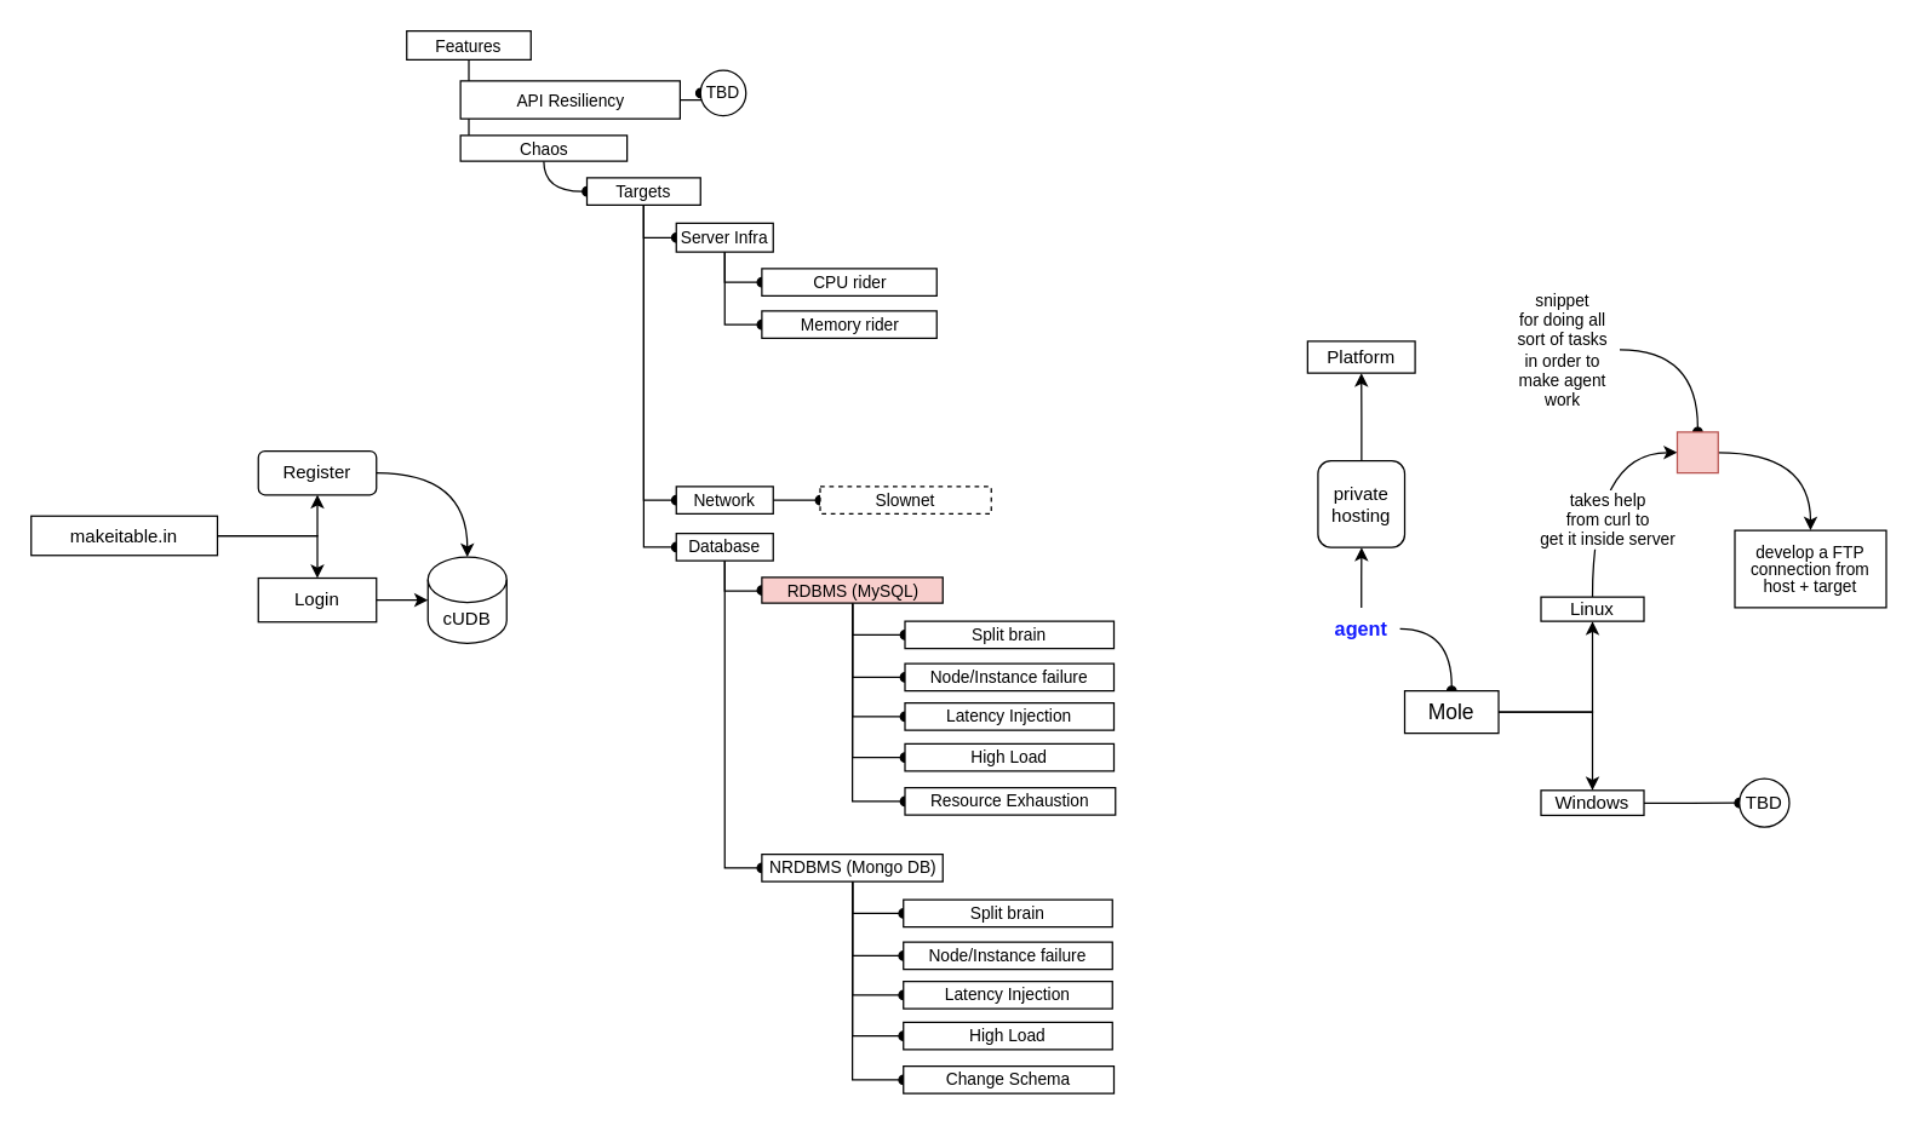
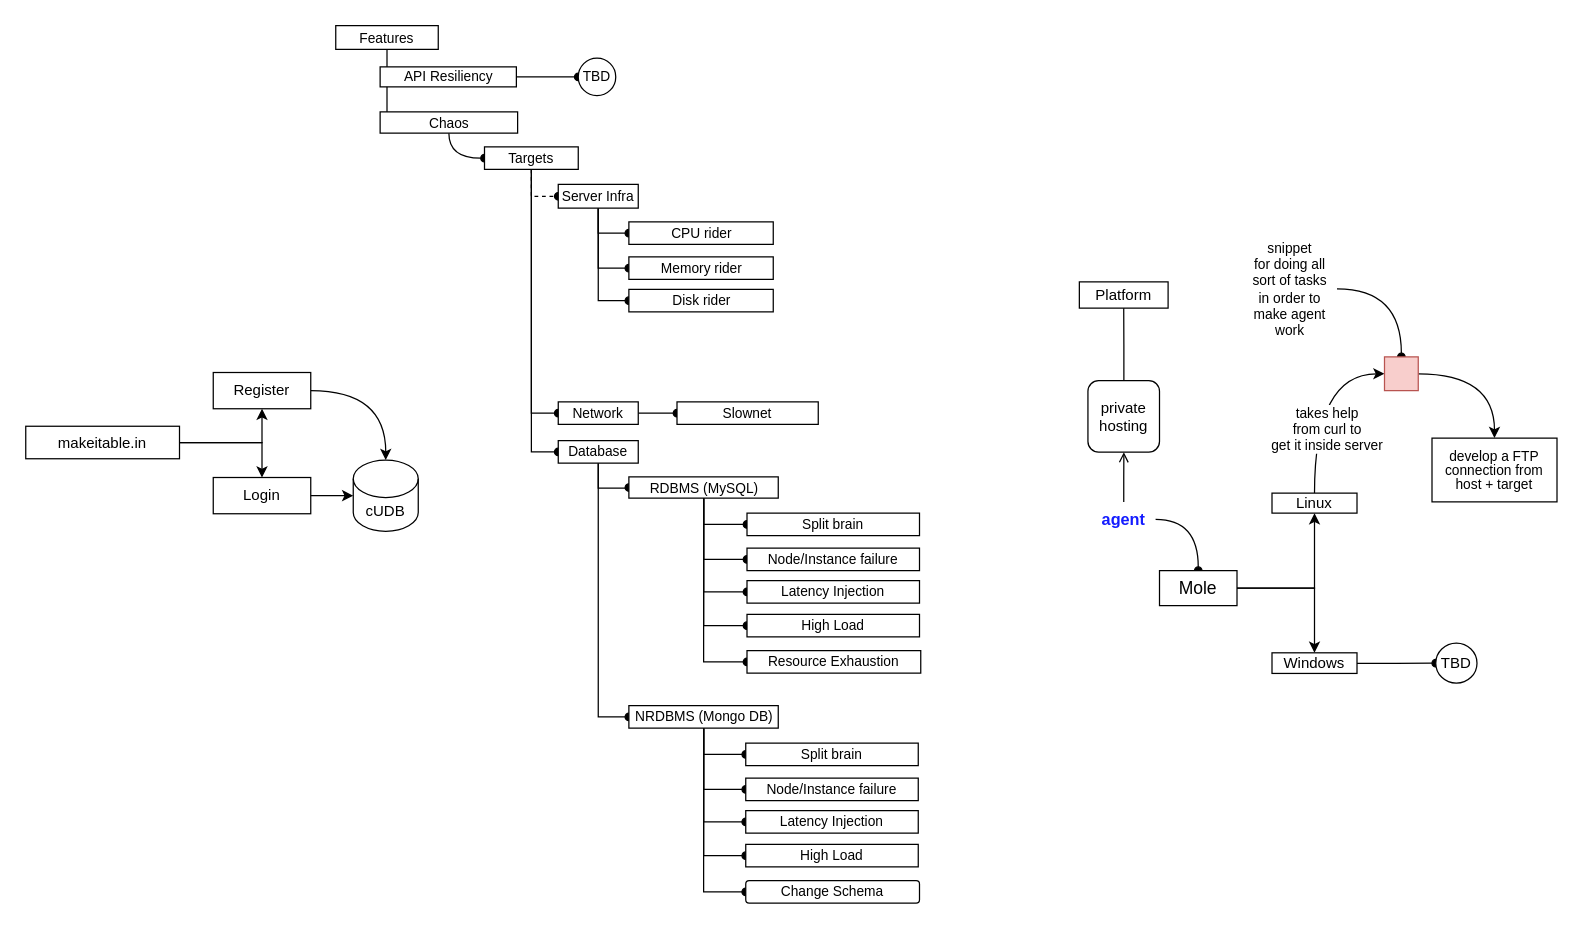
  <mxCell id="0" />
  <mxCell id="1" parent="0" />
  <mxCell id="2" style="edgeStyle=orthogonalEdgeStyle;rounded=0;orthogonalLoop=1;jettySize=auto;html=1;curved=1;endArrow=oval;endFill=1;entryX=0.5;entryY=0;entryDx=0;entryDy=0;" parent="1" source="72" target="71" edge="1"><mxGeometry relative="1" as="geometry" /></mxCell>
  <mxCell id="3" style="edgeStyle=orthogonalEdgeStyle;rounded=0;orthogonalLoop=1;jettySize=auto;html=1;entryX=0.5;entryY=0;entryDx=0;entryDy=0;curved=1;endArrow=oval;endFill=1;" parent="1" source="69" target="61" edge="1"><mxGeometry relative="1" as="geometry" /></mxCell>
  <mxCell id="4" style="edgeStyle=orthogonalEdgeStyle;rounded=0;orthogonalLoop=1;jettySize=auto;html=1;entryX=0;entryY=0.5;entryDx=0;entryDy=0;endArrow=oval;endFill=1;fontSize=11;" parent="1" source="32" target="23" edge="1"><mxGeometry relative="1" as="geometry" /></mxCell>
  <mxCell id="5" style="edgeStyle=orthogonalEdgeStyle;rounded=0;orthogonalLoop=1;jettySize=auto;html=1;entryX=0;entryY=0.5;entryDx=0;entryDy=0;endArrow=oval;endFill=1;fontSize=11;" parent="1" source="28" target="56" edge="1"><mxGeometry relative="1" as="geometry" /></mxCell>
  <mxCell id="6" style="edgeStyle=orthogonalEdgeStyle;rounded=0;orthogonalLoop=1;jettySize=auto;html=1;entryX=0;entryY=0.5;entryDx=0;entryDy=0;endArrow=oval;endFill=1;fontSize=11;" parent="1" source="28" target="57" edge="1"><mxGeometry relative="1" as="geometry" /></mxCell>
+ <mxCell id="7" style="edgeStyle=orthogonalEdgeStyle;rounded=0;orthogonalLoop=1;jettySize=auto;html=1;entryX=0;entryY=0.5;entryDx=0;entryDy=0;endArrow=oval;endFill=1;fontSize=11;" parent="1" source="28" target="58" edge="1"><mxGeometry relative="1" as="geometry" /></mxCell>
  <mxCell id="8" style="edgeStyle=orthogonalEdgeStyle;rounded=0;orthogonalLoop=1;jettySize=auto;html=1;endArrow=baseDash;endFill=0;fontSize=11;" parent="1" source="17" edge="1"><mxGeometry relative="1" as="geometry"><mxPoint x="309" y="93" as="targetPoint" /></mxGeometry></mxCell>
  <mxCell id="9" style="edgeStyle=orthogonalEdgeStyle;rounded=0;orthogonalLoop=1;jettySize=auto;html=1;" parent="1" source="11" target="13" edge="1"><mxGeometry relative="1" as="geometry" /></mxCell>
  <mxCell id="10" style="edgeStyle=orthogonalEdgeStyle;rounded=0;orthogonalLoop=1;jettySize=auto;html=1;entryX=0.5;entryY=0;entryDx=0;entryDy=0;" parent="1" source="11" target="14" edge="1"><mxGeometry relative="1" as="geometry" /></mxCell>
  <mxCell id="11" value="makeitable.in" style="rounded=0;whiteSpace=wrap;html=1;" parent="1" vertex="1"><mxGeometry x="20" y="340.5" width="123" height="26" as="geometry" /></mxCell>
  <mxCell id="12" style="edgeStyle=orthogonalEdgeStyle;rounded=0;orthogonalLoop=1;jettySize=auto;html=1;curved=1;entryX=0.5;entryY=0;entryDx=0;entryDy=0;entryPerimeter=0;" parent="1" source="13" target="15" edge="1"><mxGeometry relative="1" as="geometry" /></mxCell>
- <mxCell id="13" value="Register" style="whiteSpace=wrap;html=1;rounded=1;" parent="1" vertex="1"><mxGeometry x="170" y="297.5" width="78" height="29" as="geometry" /></mxCell>
+ <mxCell id="13" value="Register" style="rounded=0;whiteSpace=wrap;html=1;" parent="1" vertex="1"><mxGeometry x="170" y="297.5" width="78" height="29" as="geometry" /></mxCell>
  <mxCell id="14" value="Login" style="rounded=0;whiteSpace=wrap;html=1;" parent="1" vertex="1"><mxGeometry x="170" y="381.5" width="78" height="29" as="geometry" /></mxCell>
  <mxCell id="15" value="cUDB" style="shape=cylinder3;whiteSpace=wrap;html=1;boundedLbl=1;backgroundOutline=1;size=15;" parent="1" vertex="1"><mxGeometry x="282" y="367.5" width="52" height="57" as="geometry" /></mxCell>
  <mxCell id="16" style="edgeStyle=orthogonalEdgeStyle;rounded=0;orthogonalLoop=1;jettySize=auto;html=1;entryX=0;entryY=0.5;entryDx=0;entryDy=0;entryPerimeter=0;" parent="1" source="14" target="15" edge="1"><mxGeometry relative="1" as="geometry" /></mxCell>
  <mxCell id="17" value="Features" style="rounded=0;whiteSpace=wrap;html=1;fontSize=11;" parent="1" vertex="1"><mxGeometry x="268" y="20" width="82" height="19" as="geometry" /></mxCell>
  <mxCell id="18" style="edgeStyle=orthogonalEdgeStyle;rounded=0;orthogonalLoop=1;jettySize=auto;html=1;entryX=0;entryY=0.5;entryDx=0;entryDy=0;endArrow=oval;endFill=1;fontSize=11;" parent="1" source="19" target="22" edge="1"><mxGeometry relative="1" as="geometry" /></mxCell>
- <mxCell id="19" value="API Resiliency" style="rounded=0;whiteSpace=wrap;html=1;fontSize=11;" parent="1" vertex="1"><mxGeometry x="303.5" y="53" width="145" height="25" as="geometry" /></mxCell>
+ <mxCell id="19" value="API Resiliency" style="rounded=0;whiteSpace=wrap;html=1;fontSize=11;" parent="1" vertex="1"><mxGeometry x="303.5" y="53" width="109" height="16" as="geometry" /></mxCell>
  <mxCell id="20" style="edgeStyle=orthogonalEdgeStyle;rounded=0;orthogonalLoop=1;jettySize=auto;html=1;entryX=0;entryY=0.5;entryDx=0;entryDy=0;curved=1;endArrow=oval;endFill=1;fontSize=11;" parent="1" source="21" target="27" edge="1"><mxGeometry relative="1" as="geometry" /></mxCell>
  <mxCell id="21" value="Chaos" style="rounded=0;whiteSpace=wrap;html=1;fontSize=11;" parent="1" vertex="1"><mxGeometry x="303.5" y="89" width="110" height="17" as="geometry" /></mxCell>
  <mxCell id="22" value="TBD" style="ellipse;whiteSpace=wrap;html=1;aspect=fixed;fontSize=11;" parent="1" vertex="1"><mxGeometry x="462" y="46" width="30" height="30" as="geometry" /></mxCell>
- <mxCell id="23" value="Slownet" style="rounded=0;whiteSpace=wrap;html=1;fontSize=11;dashed=1;" parent="1" vertex="1"><mxGeometry x="541" y="321" width="113" height="18" as="geometry" /></mxCell>
- <mxCell id="24" style="edgeStyle=orthogonalEdgeStyle;rounded=0;orthogonalLoop=1;jettySize=auto;html=1;entryX=0;entryY=0.5;entryDx=0;entryDy=0;endArrow=oval;endFill=1;fontSize=11;" parent="1" source="27" target="28" edge="1"><mxGeometry relative="1" as="geometry" /></mxCell>
+ <mxCell id="23" value="Slownet" style="rounded=0;whiteSpace=wrap;html=1;fontSize=11;" parent="1" vertex="1"><mxGeometry x="541" y="321" width="113" height="18" as="geometry" /></mxCell>
+ <mxCell id="24" style="edgeStyle=orthogonalEdgeStyle;rounded=0;orthogonalLoop=1;jettySize=auto;html=1;entryX=0;entryY=0.5;entryDx=0;entryDy=0;endArrow=oval;endFill=1;fontSize=11;dashed=1;" parent="1" source="27" target="28" edge="1"><mxGeometry relative="1" as="geometry" /></mxCell>
  <mxCell id="25" style="edgeStyle=orthogonalEdgeStyle;rounded=0;orthogonalLoop=1;jettySize=auto;html=1;entryX=0;entryY=0.5;entryDx=0;entryDy=0;endArrow=oval;endFill=1;fontSize=11;" parent="1" source="27" target="32" edge="1"><mxGeometry relative="1" as="geometry" /></mxCell>
  <mxCell id="26" style="edgeStyle=orthogonalEdgeStyle;rounded=0;orthogonalLoop=1;jettySize=auto;html=1;entryX=0;entryY=0.5;entryDx=0;entryDy=0;endArrow=oval;endFill=1;fontSize=11;" parent="1" source="27" target="31" edge="1"><mxGeometry relative="1" as="geometry" /></mxCell>
  <mxCell id="27" value="Targets" style="rounded=0;whiteSpace=wrap;html=1;fontSize=11;" parent="1" vertex="1"><mxGeometry x="387" y="117" width="75" height="18" as="geometry" /></mxCell>
  <mxCell id="28" value="&lt;font style=&quot;font-size: 11px;&quot;&gt;Server Infra&lt;/font&gt;" style="rounded=0;whiteSpace=wrap;html=1;fontSize=11;" parent="1" vertex="1"><mxGeometry x="446" y="147" width="64" height="19" as="geometry" /></mxCell>
  <mxCell id="29" style="edgeStyle=orthogonalEdgeStyle;rounded=0;orthogonalLoop=1;jettySize=auto;html=1;entryX=0;entryY=0.5;entryDx=0;entryDy=0;endArrow=oval;endFill=1;fontSize=11;" parent="1" source="31" target="44" edge="1"><mxGeometry relative="1" as="geometry" /></mxCell>
  <mxCell id="30" style="edgeStyle=orthogonalEdgeStyle;rounded=0;orthogonalLoop=1;jettySize=auto;html=1;entryX=0;entryY=0.5;entryDx=0;entryDy=0;endArrow=oval;endFill=1;fontSize=11;" parent="1" source="31" target="38" edge="1"><mxGeometry relative="1" as="geometry" /></mxCell>
  <mxCell id="31" value="&lt;font style=&quot;font-size: 11px;&quot;&gt;Database&lt;/font&gt;" style="rounded=0;whiteSpace=wrap;html=1;fontSize=11;" parent="1" vertex="1"><mxGeometry x="446" y="352" width="64" height="18" as="geometry" /></mxCell>
  <mxCell id="32" value="&lt;font style=&quot;font-size: 11px;&quot;&gt;Network&lt;/font&gt;" style="rounded=0;whiteSpace=wrap;html=1;fontSize=11;" parent="1" vertex="1"><mxGeometry x="446" y="321" width="64" height="18" as="geometry" /></mxCell>
  <mxCell id="33" style="edgeStyle=orthogonalEdgeStyle;rounded=0;orthogonalLoop=1;jettySize=auto;html=1;entryX=0;entryY=0.5;entryDx=0;entryDy=0;endArrow=oval;endFill=1;fontSize=11;" parent="1" source="38" target="45" edge="1"><mxGeometry relative="1" as="geometry" /></mxCell>
  <mxCell id="34" style="edgeStyle=orthogonalEdgeStyle;rounded=0;orthogonalLoop=1;jettySize=auto;html=1;entryX=0;entryY=0.5;entryDx=0;entryDy=0;endArrow=oval;endFill=1;fontSize=11;" parent="1" source="38" target="46" edge="1"><mxGeometry relative="1" as="geometry" /></mxCell>
  <mxCell id="35" style="edgeStyle=orthogonalEdgeStyle;rounded=0;orthogonalLoop=1;jettySize=auto;html=1;entryX=0;entryY=0.5;entryDx=0;entryDy=0;endArrow=oval;endFill=1;fontSize=11;" parent="1" source="38" target="47" edge="1"><mxGeometry relative="1" as="geometry" /></mxCell>
  <mxCell id="36" style="edgeStyle=orthogonalEdgeStyle;rounded=0;orthogonalLoop=1;jettySize=auto;html=1;entryX=0;entryY=0.5;entryDx=0;entryDy=0;endArrow=oval;endFill=1;fontSize=11;" parent="1" source="38" target="48" edge="1"><mxGeometry relative="1" as="geometry" /></mxCell>
  <mxCell id="37" style="edgeStyle=orthogonalEdgeStyle;rounded=0;orthogonalLoop=1;jettySize=auto;html=1;entryX=0;entryY=0.5;entryDx=0;entryDy=0;endArrow=oval;endFill=1;fontSize=11;" parent="1" source="38" target="49" edge="1"><mxGeometry relative="1" as="geometry" /></mxCell>
- <mxCell id="38" value="&lt;font style=&quot;font-size: 11px;&quot;&gt;RDBMS (MySQL)&lt;/font&gt;" style="rounded=0;whiteSpace=wrap;html=1;fontSize=11;fillColor=#f8cecc;" parent="1" vertex="1"><mxGeometry x="502.5" y="381" width="119.5" height="17" as="geometry" /></mxCell>
+ <mxCell id="38" value="&lt;font style=&quot;font-size: 11px;&quot;&gt;RDBMS (MySQL)&lt;/font&gt;" style="rounded=0;whiteSpace=wrap;html=1;fontSize=11;" parent="1" vertex="1"><mxGeometry x="502.5" y="381" width="119.5" height="17" as="geometry" /></mxCell>
  <mxCell id="39" style="edgeStyle=orthogonalEdgeStyle;rounded=0;orthogonalLoop=1;jettySize=auto;html=1;entryX=0;entryY=0.5;entryDx=0;entryDy=0;endArrow=oval;endFill=1;fontSize=11;" parent="1" source="44" target="50" edge="1"><mxGeometry relative="1" as="geometry" /></mxCell>
  <mxCell id="40" style="edgeStyle=orthogonalEdgeStyle;rounded=0;orthogonalLoop=1;jettySize=auto;html=1;entryX=0;entryY=0.5;entryDx=0;entryDy=0;endArrow=oval;endFill=1;fontSize=11;" parent="1" source="44" target="51" edge="1"><mxGeometry relative="1" as="geometry" /></mxCell>
  <mxCell id="41" style="edgeStyle=orthogonalEdgeStyle;rounded=0;orthogonalLoop=1;jettySize=auto;html=1;entryX=0;entryY=0.5;entryDx=0;entryDy=0;endArrow=oval;endFill=1;fontSize=11;" parent="1" source="44" target="52" edge="1"><mxGeometry relative="1" as="geometry" /></mxCell>
  <mxCell id="42" style="edgeStyle=orthogonalEdgeStyle;rounded=0;orthogonalLoop=1;jettySize=auto;html=1;entryX=0;entryY=0.5;entryDx=0;entryDy=0;endArrow=oval;endFill=1;fontSize=11;" parent="1" source="44" target="53" edge="1"><mxGeometry relative="1" as="geometry" /></mxCell>
  <mxCell id="43" style="edgeStyle=orthogonalEdgeStyle;rounded=0;orthogonalLoop=1;jettySize=auto;html=1;entryX=0;entryY=0.5;entryDx=0;entryDy=0;endArrow=oval;endFill=1;fontSize=11;" parent="1" source="44" target="54" edge="1"><mxGeometry relative="1" as="geometry" /></mxCell>
  <mxCell id="44" value="&lt;font style=&quot;font-size: 11px;&quot;&gt;NRDBMS (Mongo DB)&lt;/font&gt;" style="rounded=0;whiteSpace=wrap;html=1;fontSize=11;" parent="1" vertex="1"><mxGeometry x="502.5" y="564" width="119.5" height="18" as="geometry" /></mxCell>
  <mxCell id="45" value="Split brain" style="rounded=0;whiteSpace=wrap;html=1;fontSize=11;" parent="1" vertex="1"><mxGeometry x="597" y="410" width="138" height="18" as="geometry" /></mxCell>
  <mxCell id="46" value="Node/Instance failure" style="rounded=0;whiteSpace=wrap;html=1;fontSize=11;" parent="1" vertex="1"><mxGeometry x="597" y="438" width="138" height="18" as="geometry" /></mxCell>
  <mxCell id="47" value="Latency Injection" style="rounded=0;whiteSpace=wrap;html=1;fontSize=11;" parent="1" vertex="1"><mxGeometry x="597" y="464" width="138" height="18" as="geometry" /></mxCell>
  <mxCell id="48" value="High Load" style="rounded=0;whiteSpace=wrap;html=1;fontSize=11;" parent="1" vertex="1"><mxGeometry x="597" y="491" width="138" height="18" as="geometry" /></mxCell>
  <mxCell id="49" value="Resource Exhaustion" style="rounded=0;whiteSpace=wrap;html=1;fontSize=11;" parent="1" vertex="1"><mxGeometry x="597" y="520" width="139" height="18" as="geometry" /></mxCell>
  <mxCell id="50" value="Split brain" style="rounded=0;whiteSpace=wrap;html=1;fontSize=11;" parent="1" vertex="1"><mxGeometry x="596" y="594" width="138" height="18" as="geometry" /></mxCell>
  <mxCell id="51" value="Node/Instance failure" style="rounded=0;whiteSpace=wrap;html=1;fontSize=11;" parent="1" vertex="1"><mxGeometry x="596" y="622" width="138" height="18" as="geometry" /></mxCell>
  <mxCell id="52" value="Latency Injection" style="rounded=0;whiteSpace=wrap;html=1;fontSize=11;" parent="1" vertex="1"><mxGeometry x="596" y="648" width="138" height="18" as="geometry" /></mxCell>
  <mxCell id="53" value="High Load" style="rounded=0;whiteSpace=wrap;html=1;fontSize=11;" parent="1" vertex="1"><mxGeometry x="596" y="675" width="138" height="18" as="geometry" /></mxCell>
- <mxCell id="54" value="Change Schema" style="rounded=0;whiteSpace=wrap;html=1;fontSize=11;" parent="1" vertex="1"><mxGeometry x="596" y="704" width="139" height="18" as="geometry" /></mxCell>
+ <mxCell id="54" value="Change Schema" style="whiteSpace=wrap;html=1;fontSize=11;rounded=1;" parent="1" vertex="1"><mxGeometry x="596" y="704" width="139" height="18" as="geometry" /></mxCell>
  <mxCell id="55" value="" style="group;fontSize=11;" parent="1" vertex="1" connectable="0"><mxGeometry x="502.5" y="177" width="115.5" height="99" as="geometry" /></mxCell>
  <mxCell id="56" value="CPU rider" style="rounded=0;whiteSpace=wrap;html=1;fontSize=11;fontStyle=0" parent="55" vertex="1"><mxGeometry width="115.5" height="18" as="geometry" /></mxCell>
  <mxCell id="57" value="Memory rider" style="rounded=0;whiteSpace=wrap;html=1;fontSize=11;fontStyle=0" parent="55" vertex="1"><mxGeometry y="28" width="115.5" height="18" as="geometry" /></mxCell>
+ <mxCell id="58" value="Disk rider" style="rounded=0;whiteSpace=wrap;html=1;fontSize=11;fontStyle=0" parent="55" vertex="1"><mxGeometry y="54" width="115.5" height="18" as="geometry" /></mxCell>
  <mxCell id="59" style="edgeStyle=orthogonalEdgeStyle;rounded=0;orthogonalLoop=1;jettySize=auto;html=1;entryX=0.5;entryY=1;entryDx=0;entryDy=0;" parent="1" source="61" target="64" edge="1"><mxGeometry relative="1" as="geometry" /></mxCell>
  <mxCell id="60" style="edgeStyle=orthogonalEdgeStyle;rounded=0;orthogonalLoop=1;jettySize=auto;html=1;entryX=0.5;entryY=0;entryDx=0;entryDy=0;" parent="1" source="61" target="66" edge="1"><mxGeometry relative="1" as="geometry" /></mxCell>
  <mxCell id="61" value="Mole" style="rounded=0;whiteSpace=wrap;html=1;fontSize=14;" parent="1" vertex="1"><mxGeometry x="927" y="456" width="62" height="28" as="geometry" /></mxCell>
  <mxCell id="62" style="edgeStyle=orthogonalEdgeStyle;rounded=0;orthogonalLoop=1;jettySize=auto;html=1;entryX=0;entryY=0.5;entryDx=0;entryDy=0;exitX=0.5;exitY=0;exitDx=0;exitDy=0;curved=1;" parent="1" source="64" target="71" edge="1"><mxGeometry relative="1" as="geometry" /></mxCell>
  <mxCell id="63" value="&lt;font style=&quot;font-size: 11px;&quot;&gt;takes help&lt;/font&gt;&lt;div style=&quot;font-size: 11px;&quot;&gt;&lt;font style=&quot;font-size: 11px;&quot;&gt;from curl to&lt;/font&gt;&lt;/div&gt;&lt;div style=&quot;font-size: 11px;&quot;&gt;&lt;font style=&quot;font-size: 11px;&quot;&gt;get it inside server&lt;/font&gt;&lt;/div&gt;" style="edgeLabel;html=1;align=center;verticalAlign=middle;resizable=0;points=[];fontSize=11;" parent="62" vertex="1" connectable="0"><mxGeometry x="0.068" y="-18" relative="1" as="geometry"><mxPoint x="-9" y="29" as="offset" /></mxGeometry></mxCell>
  <mxCell id="64" value="Linux" style="rounded=0;whiteSpace=wrap;html=1;fontSize=12;" parent="1" vertex="1"><mxGeometry x="1017" y="394" width="68" height="16" as="geometry" /></mxCell>
  <mxCell id="65" value="" style="edgeStyle=orthogonalEdgeStyle;rounded=0;orthogonalLoop=1;jettySize=auto;html=1;endArrow=oval;endFill=1;" parent="1" source="66" target="67" edge="1"><mxGeometry relative="1" as="geometry" /></mxCell>
  <mxCell id="66" value="Windows" style="rounded=0;whiteSpace=wrap;html=1;fontSize=12;" parent="1" vertex="1"><mxGeometry x="1017" y="521.75" width="68" height="16.5" as="geometry" /></mxCell>
  <mxCell id="67" value="TBD" style="ellipse;whiteSpace=wrap;html=1;fontSize=12;rounded=0;" parent="1" vertex="1"><mxGeometry x="1148" y="514" width="33" height="32" as="geometry" /></mxCell>
- <mxCell id="68" style="edgeStyle=orthogonalEdgeStyle;rounded=0;orthogonalLoop=1;jettySize=auto;html=1;" parent="1" source="69" target="74" edge="1"><mxGeometry relative="1" as="geometry" /></mxCell>
+ <mxCell id="68" style="edgeStyle=orthogonalEdgeStyle;rounded=0;orthogonalLoop=1;jettySize=auto;html=1;endArrow=open;" parent="1" source="69" target="74" edge="1"><mxGeometry relative="1" as="geometry" /></mxCell>
  <mxCell id="69" value="agent" style="text;html=1;align=center;verticalAlign=middle;resizable=0;points=[];autosize=1;strokeColor=none;fillColor=none;fontColor=#141CFF;fontStyle=1;fontSize=13;" parent="1" vertex="1"><mxGeometry x="872.88" y="401" width="51" height="28" as="geometry" /></mxCell>
  <mxCell id="70" style="edgeStyle=orthogonalEdgeStyle;rounded=0;orthogonalLoop=1;jettySize=auto;html=1;curved=1;" edge="1" parent="1" source="71" target="76"><mxGeometry relative="1" as="geometry" /></mxCell>
  <mxCell id="71" value="" style="rounded=0;whiteSpace=wrap;html=1;fillColor=#f8cecc;strokeColor=#b85450;" parent="1" vertex="1"><mxGeometry x="1107" y="285" width="27" height="27" as="geometry" /></mxCell>
  <mxCell id="72" value="snippet&lt;div style=&quot;font-size: 11px;&quot;&gt;for doing all&lt;/div&gt;&lt;div style=&quot;font-size: 11px;&quot;&gt;sort of tasks&lt;/div&gt;&lt;div style=&quot;font-size: 11px;&quot;&gt;in order to&lt;/div&gt;&lt;div style=&quot;font-size: 11px;&quot;&gt;make agent&lt;/div&gt;&lt;div style=&quot;font-size: 11px;&quot;&gt;work&lt;/div&gt;" style="text;html=1;align=center;verticalAlign=middle;resizable=0;points=[];autosize=1;strokeColor=none;fillColor=none;fontSize=11;" parent="1" vertex="1"><mxGeometry x="992" y="185" width="77" height="91" as="geometry" /></mxCell>
- <mxCell id="73" style="edgeStyle=orthogonalEdgeStyle;rounded=0;orthogonalLoop=1;jettySize=auto;html=1;entryX=0.5;entryY=1;entryDx=0;entryDy=0;" parent="1" source="74" target="75" edge="1"><mxGeometry relative="1" as="geometry" /></mxCell>
+ <mxCell id="73" style="edgeStyle=orthogonalEdgeStyle;rounded=0;orthogonalLoop=1;jettySize=auto;html=1;entryX=0.5;entryY=1;entryDx=0;entryDy=0;endArrow=none;" parent="1" source="74" target="75" edge="1"><mxGeometry relative="1" as="geometry" /></mxCell>
  <mxCell id="74" value="private hosting" style="whiteSpace=wrap;html=1;aspect=fixed;rounded=1;" parent="1" vertex="1"><mxGeometry x="869.75" y="304" width="57.25" height="57.25" as="geometry" /></mxCell>
  <mxCell id="75" value="Platform" style="rounded=0;whiteSpace=wrap;html=1;" parent="1" vertex="1"><mxGeometry x="862.88" y="225" width="71" height="21" as="geometry" /></mxCell>
  <mxCell id="76" value="&lt;p style=&quot;line-height: 100%; font-size: 11px;&quot;&gt;&lt;span style=&quot;font-size: 11px;&quot;&gt;develop a FTP connection from host + target&lt;/span&gt;&lt;/p&gt;" style="rounded=0;whiteSpace=wrap;html=1;fontSize=11;spacing=1;" vertex="1" parent="1"><mxGeometry x="1145" y="350" width="100" height="51" as="geometry" /></mxCell>
